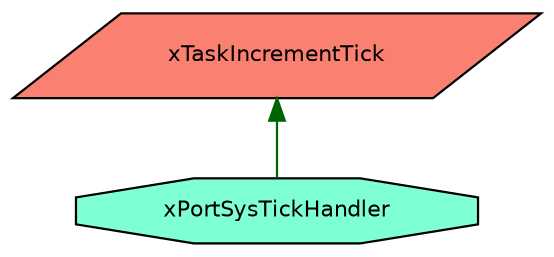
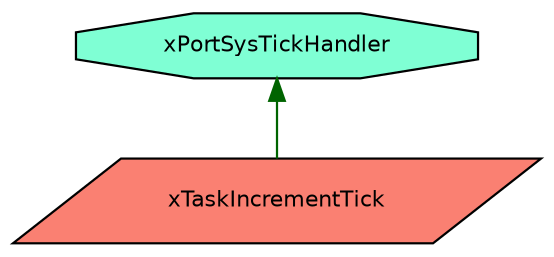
  digraph {
    rankdir=TB
    node [color=black fontname=Helvetica fontsize=10 style=filled]
    n1 [fillcolor=salmon fontcolor=black height=0.2 label=xTaskIncrementTick shape=parallelogram width=0.4]
    n2 [fillcolor=aquamarine height=0.2 label=xPortSysTickHandler shape=octagon width=0.4]
-   n1 -> n2 [color=darkgreen dir=back fontname=Helvetica fontsize=10 labelfontname=Helvetica labelfontsize=10 style=solid]
+   n2 -> n1 [color=darkgreen dir=back fontname=Helvetica fontsize=10 labelfontname=Helvetica labelfontsize=10 style=solid]
  }
